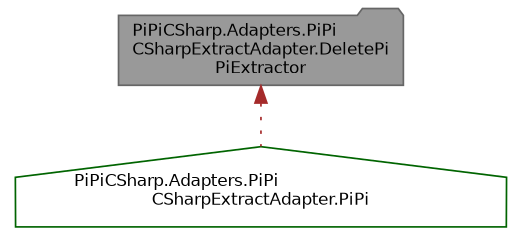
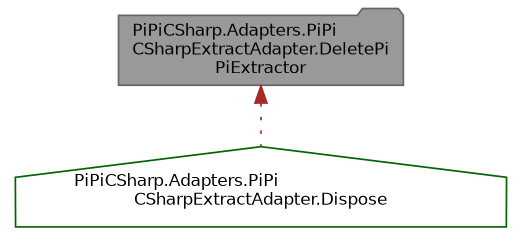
  digraph {
    rankdir=TB
    node [fontname=Helvetica fontsize=10 style=filled]
    n1 [color=gray40 fillcolor=grey60 fontcolor=black height=0.2 label="PiPiCSharp.Adapters.PiPi\lCSharpExtractAdapter.DeletePi\lPiExtractor" shape=folder width=0.4]
-   n2 [color=darkgreen fillcolor=white height=0.2 label="PiPiCSharp.Adapters.PiPi\lCSharpExtractAdapter.PiPi" shape=house width=0.4]
+   n2 [color=darkgreen fillcolor=white height=0.2 label="PiPiCSharp.Adapters.PiPi\lCSharpExtractAdapter.Dispose" shape=house width=0.4]
    n1 -> n2 [color=brown dir=back fontname=Helvetica fontsize=10 labelfontname=Helvetica labelfontsize=10 style=dotted]
  }
